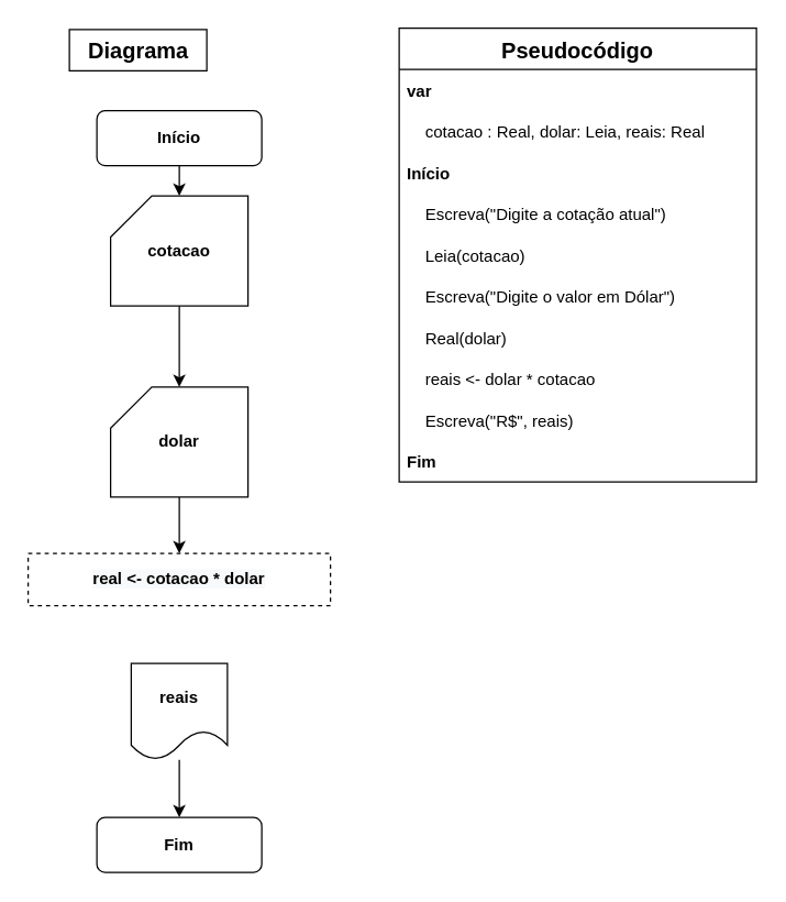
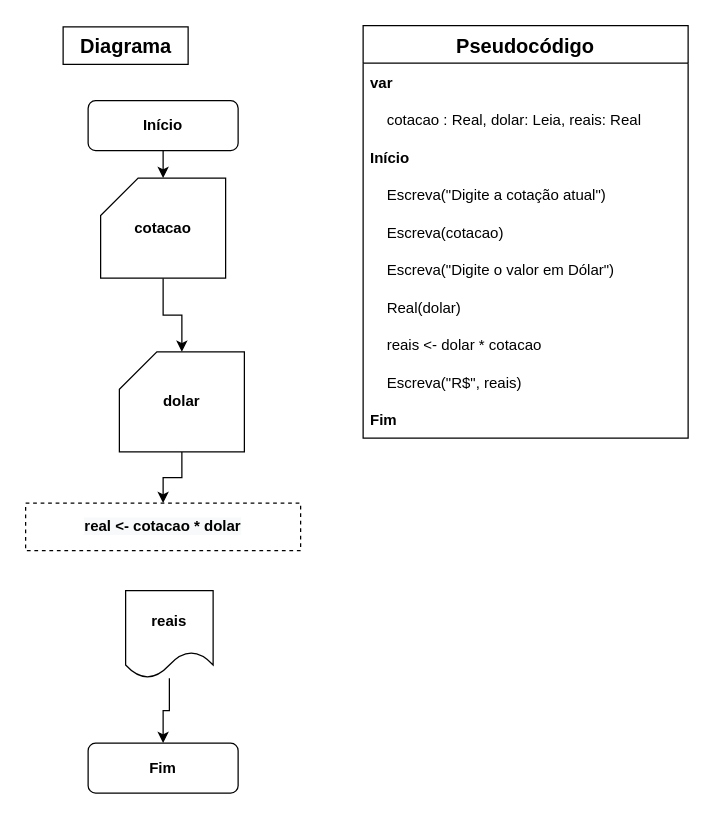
  <mxCell id="0" />
  <mxCell id="1" parent="0" />
  <mxCell id="2" value="" style="edgeStyle=orthogonalEdgeStyle;rounded=0;orthogonalLoop=1;jettySize=auto;html=1;" edge="1" parent="1" source="3" target="8"><mxGeometry relative="1" as="geometry" /></mxCell>
  <mxCell id="3" value="Início" style="rounded=1;whiteSpace=wrap;html=1;fontSize=12;glass=0;strokeWidth=1;shadow=0;fontStyle=1" parent="1" vertex="1"><mxGeometry x="70" y="80" width="120" height="40" as="geometry" /></mxCell>
  <mxCell id="4" value="Fim" style="rounded=1;whiteSpace=wrap;html=1;fontSize=12;glass=0;strokeWidth=1;shadow=0;fontStyle=1" parent="1" vertex="1"><mxGeometry x="70" y="594" width="120" height="40" as="geometry" /></mxCell>
  <mxCell id="5" value="" style="edgeStyle=orthogonalEdgeStyle;rounded=0;orthogonalLoop=1;jettySize=auto;html=1;fontStyle=1" edge="1" parent="1" source="6" target="4"><mxGeometry relative="1" as="geometry" /></mxCell>
- <mxCell id="6" value="reais" style="shape=document;whiteSpace=wrap;html=1;boundedLbl=1;fontStyle=1" vertex="1" parent="1"><mxGeometry x="95" y="482" width="70" height="70" as="geometry" /></mxCell>
+ <mxCell id="6" value="reais" style="shape=document;whiteSpace=wrap;html=1;boundedLbl=1;fontStyle=1" vertex="1" parent="1"><mxGeometry x="100" y="472" width="70" height="70" as="geometry" /></mxCell>
  <mxCell id="7" value="" style="edgeStyle=orthogonalEdgeStyle;rounded=0;orthogonalLoop=1;jettySize=auto;html=1;fontStyle=1" edge="1" parent="1" source="8" target="10"><mxGeometry relative="1" as="geometry" /></mxCell>
  <mxCell id="8" value="cotacao" style="shape=card;whiteSpace=wrap;html=1;fontStyle=1" vertex="1" parent="1"><mxGeometry x="80" y="142" width="100" height="80" as="geometry" /></mxCell>
  <mxCell id="9" value="" style="edgeStyle=orthogonalEdgeStyle;rounded=0;orthogonalLoop=1;jettySize=auto;html=1;fontStyle=1" edge="1" parent="1" source="10" target="11"><mxGeometry relative="1" as="geometry" /></mxCell>
- <mxCell id="10" value="dolar" style="shape=card;whiteSpace=wrap;html=1;fontStyle=1" vertex="1" parent="1"><mxGeometry x="80" y="281" width="100" height="80" as="geometry" /></mxCell>
+ <mxCell id="10" value="dolar" style="shape=card;whiteSpace=wrap;html=1;fontStyle=1" vertex="1" parent="1"><mxGeometry x="95" y="281" width="100" height="80" as="geometry" /></mxCell>
  <mxCell id="11" value="&lt;span style=&quot;color: rgb(0, 0, 0); font-family: Helvetica; font-size: 12px; font-style: normal; font-variant-ligatures: normal; font-variant-caps: normal; letter-spacing: normal; orphans: 2; text-align: center; text-indent: 0px; text-transform: none; widows: 2; word-spacing: 0px; -webkit-text-stroke-width: 0px; background-color: rgb(248, 249, 250); text-decoration-thickness: initial; text-decoration-style: initial; text-decoration-color: initial; float: none; display: inline !important;&quot;&gt;real &amp;lt;- cotacao * dolar&lt;/span&gt;" style="rounded=0;whiteSpace=wrap;html=1;fontStyle=1;verticalAlign=middle;dashed=1;" vertex="1" parent="1"><mxGeometry x="20" y="402" width="220" height="38" as="geometry" /></mxCell>
  <mxCell id="12" value="" style="shape=tableRow;horizontal=0;startSize=0;swimlaneHead=0;swimlaneBody=0;top=0;left=0;bottom=0;right=0;collapsible=0;dropTarget=0;fillColor=none;points=[[0,0.5],[1,0.5]];portConstraint=eastwest;" vertex="1" parent="1"><mxGeometry x="328" y="135" width="180" height="30" as="geometry" /></mxCell>
  <mxCell id="13" value="Pseudocódigo" style="swimlane;fontStyle=1;childLayout=stackLayout;horizontal=1;startSize=30;horizontalStack=0;resizeParent=1;resizeParentMax=0;resizeLast=0;collapsible=1;marginBottom=0;rounded=0;shadow=0;labelBackgroundColor=#FFFFFF;labelBorderColor=none;sketch=0;fillStyle=auto;strokeColor=default;strokeWidth=1;fillColor=default;swimlaneLine=1;glass=0;arcSize=20;fontSize=16;" vertex="1" parent="1"><mxGeometry x="290" y="20" width="260" height="330" as="geometry"><mxRectangle x="330" y="400" width="120" height="30" as="alternateBounds" /></mxGeometry></mxCell>
  <mxCell id="14" value="var" style="text;strokeColor=none;fillColor=none;align=left;verticalAlign=middle;spacingLeft=4;spacingRight=4;overflow=hidden;points=[[0,0.5],[1,0.5]];portConstraint=eastwest;rotatable=0;rounded=1;shadow=0;labelBackgroundColor=none;labelBorderColor=none;sketch=0;fillStyle=auto;strokeWidth=5;glass=0;fontStyle=1" vertex="1" parent="13"><mxGeometry y="30" width="260" height="30" as="geometry" /></mxCell>
  <mxCell id="15" value="    cotacao : Real, dolar: Leia, reais: Real" style="text;strokeColor=none;fillColor=none;align=left;verticalAlign=middle;spacingLeft=4;spacingRight=4;overflow=hidden;points=[[0,0.5],[1,0.5]];portConstraint=eastwest;rotatable=0;rounded=1;shadow=0;labelBackgroundColor=none;labelBorderColor=none;sketch=1;fillStyle=auto;strokeWidth=5;" vertex="1" parent="13"><mxGeometry y="60" width="260" height="30" as="geometry" /></mxCell>
  <mxCell id="16" value="Início" style="text;strokeColor=none;fillColor=none;align=left;verticalAlign=middle;spacingLeft=4;spacingRight=4;overflow=hidden;points=[[0,0.5],[1,0.5]];portConstraint=eastwest;rotatable=0;rounded=1;shadow=0;labelBackgroundColor=none;labelBorderColor=none;sketch=1;fillStyle=auto;strokeWidth=5;fontStyle=1" vertex="1" parent="13"><mxGeometry y="90" width="260" height="30" as="geometry" /></mxCell>
  <mxCell id="17" value="     Escreva(&quot;Digite a cotação atual&quot;)" style="text;strokeColor=none;fillColor=none;align=left;verticalAlign=middle;spacingLeft=4;spacingRight=4;overflow=hidden;points=[[0,0.5],[1,0.5]];portConstraint=eastwest;rotatable=0;rounded=1;shadow=0;labelBackgroundColor=none;labelBorderColor=none;sketch=1;fillStyle=auto;strokeWidth=5;fontStyle=0" vertex="1" parent="13"><mxGeometry y="120" width="260" height="30" as="geometry" /></mxCell>
- <mxCell id="18" value="     Leia(cotacao)" style="text;strokeColor=none;fillColor=none;align=left;verticalAlign=middle;spacingLeft=4;spacingRight=4;overflow=hidden;points=[[0,0.5],[1,0.5]];portConstraint=eastwest;rotatable=0;rounded=1;shadow=0;labelBackgroundColor=none;labelBorderColor=none;sketch=1;fillStyle=auto;strokeWidth=5;fontStyle=0" vertex="1" parent="13"><mxGeometry y="150" width="260" height="30" as="geometry" /></mxCell>
+ <mxCell id="18" value="     Escreva(cotacao)" style="text;strokeColor=none;fillColor=none;align=left;verticalAlign=middle;spacingLeft=4;spacingRight=4;overflow=hidden;points=[[0,0.5],[1,0.5]];portConstraint=eastwest;rotatable=0;rounded=1;shadow=0;labelBackgroundColor=none;labelBorderColor=none;sketch=1;fillStyle=auto;strokeWidth=5;fontStyle=0" vertex="1" parent="13"><mxGeometry y="150" width="260" height="30" as="geometry" /></mxCell>
  <mxCell id="19" value="     Escreva(&quot;Digite o valor em Dólar&quot;)" style="text;strokeColor=none;fillColor=none;align=left;verticalAlign=middle;spacingLeft=4;spacingRight=4;overflow=hidden;points=[[0,0.5],[1,0.5]];portConstraint=eastwest;rotatable=0;rounded=1;shadow=0;labelBackgroundColor=none;labelBorderColor=none;sketch=1;fillStyle=auto;strokeWidth=5;fontStyle=0" vertex="1" parent="13"><mxGeometry y="180" width="260" height="30" as="geometry" /></mxCell>
  <mxCell id="20" value="     Real(dolar)" style="text;strokeColor=none;fillColor=none;align=left;verticalAlign=middle;spacingLeft=4;spacingRight=4;overflow=hidden;points=[[0,0.5],[1,0.5]];portConstraint=eastwest;rotatable=0;rounded=1;shadow=0;labelBackgroundColor=none;labelBorderColor=none;sketch=1;fillStyle=auto;strokeWidth=5;fontStyle=0" vertex="1" parent="13"><mxGeometry y="210" width="260" height="30" as="geometry" /></mxCell>
  <mxCell id="21" value="     reais &lt;- dolar * cotacao" style="text;strokeColor=none;fillColor=none;align=left;verticalAlign=middle;spacingLeft=4;spacingRight=4;overflow=hidden;points=[[0,0.5],[1,0.5]];portConstraint=eastwest;rotatable=0;rounded=1;shadow=0;labelBackgroundColor=none;labelBorderColor=none;sketch=1;fillStyle=auto;strokeWidth=5;fontStyle=0" vertex="1" parent="13"><mxGeometry y="240" width="260" height="30" as="geometry" /></mxCell>
  <mxCell id="22" value="     Escreva(&quot;R$&quot;, reais)" style="text;strokeColor=none;fillColor=none;align=left;verticalAlign=middle;spacingLeft=4;spacingRight=4;overflow=hidden;points=[[0,0.5],[1,0.5]];portConstraint=eastwest;rotatable=0;rounded=1;shadow=0;labelBackgroundColor=none;labelBorderColor=none;sketch=1;fillStyle=auto;strokeWidth=5;fontStyle=0" vertex="1" parent="13"><mxGeometry y="270" width="260" height="30" as="geometry" /></mxCell>
  <mxCell id="23" value="Fim" style="text;strokeColor=none;fillColor=none;align=left;verticalAlign=middle;spacingLeft=4;spacingRight=4;overflow=hidden;points=[[0,0.5],[1,0.5]];portConstraint=eastwest;rotatable=0;rounded=1;shadow=0;labelBackgroundColor=none;labelBorderColor=none;sketch=1;fillStyle=auto;strokeWidth=5;fontStyle=1" vertex="1" parent="13"><mxGeometry y="300" width="260" height="30" as="geometry" /></mxCell>
  <mxCell id="24" value="&lt;b&gt;&lt;font style=&quot;font-size: 16px;&quot;&gt;Diagrama&lt;/font&gt;&lt;/b&gt;" style="text;html=1;resizable=0;autosize=1;align=center;verticalAlign=middle;points=[];fillColor=default;strokeColor=default;rounded=0;shadow=0;glass=0;labelBackgroundColor=#FFFFFF;labelBorderColor=none;sketch=0;fillStyle=auto;strokeWidth=1;" vertex="1" parent="1"><mxGeometry x="50" y="21" width="100" height="30" as="geometry" /></mxCell>
